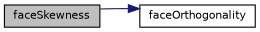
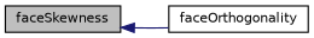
  digraph {
    rankdir=LR
    node [color=black fontname=Helvetica fontsize=10 shape=record]
    n1 [fillcolor=grey75 fontcolor=black height=0.2 label=faceSkewness style=filled width=0.4]
    n2 [height=0.2 label=faceOrthogonality width=0.4]
-   n2 -> n1 [color=midnightblue dir=back fontname=Helvetica fontsize=10 labelfontname=Helvetica labelfontsize=10 style=solid]
+   n1 -> n2 [color=midnightblue dir=back fontname=Helvetica fontsize=10 labelfontname=Helvetica labelfontsize=10 style=solid]
  }
